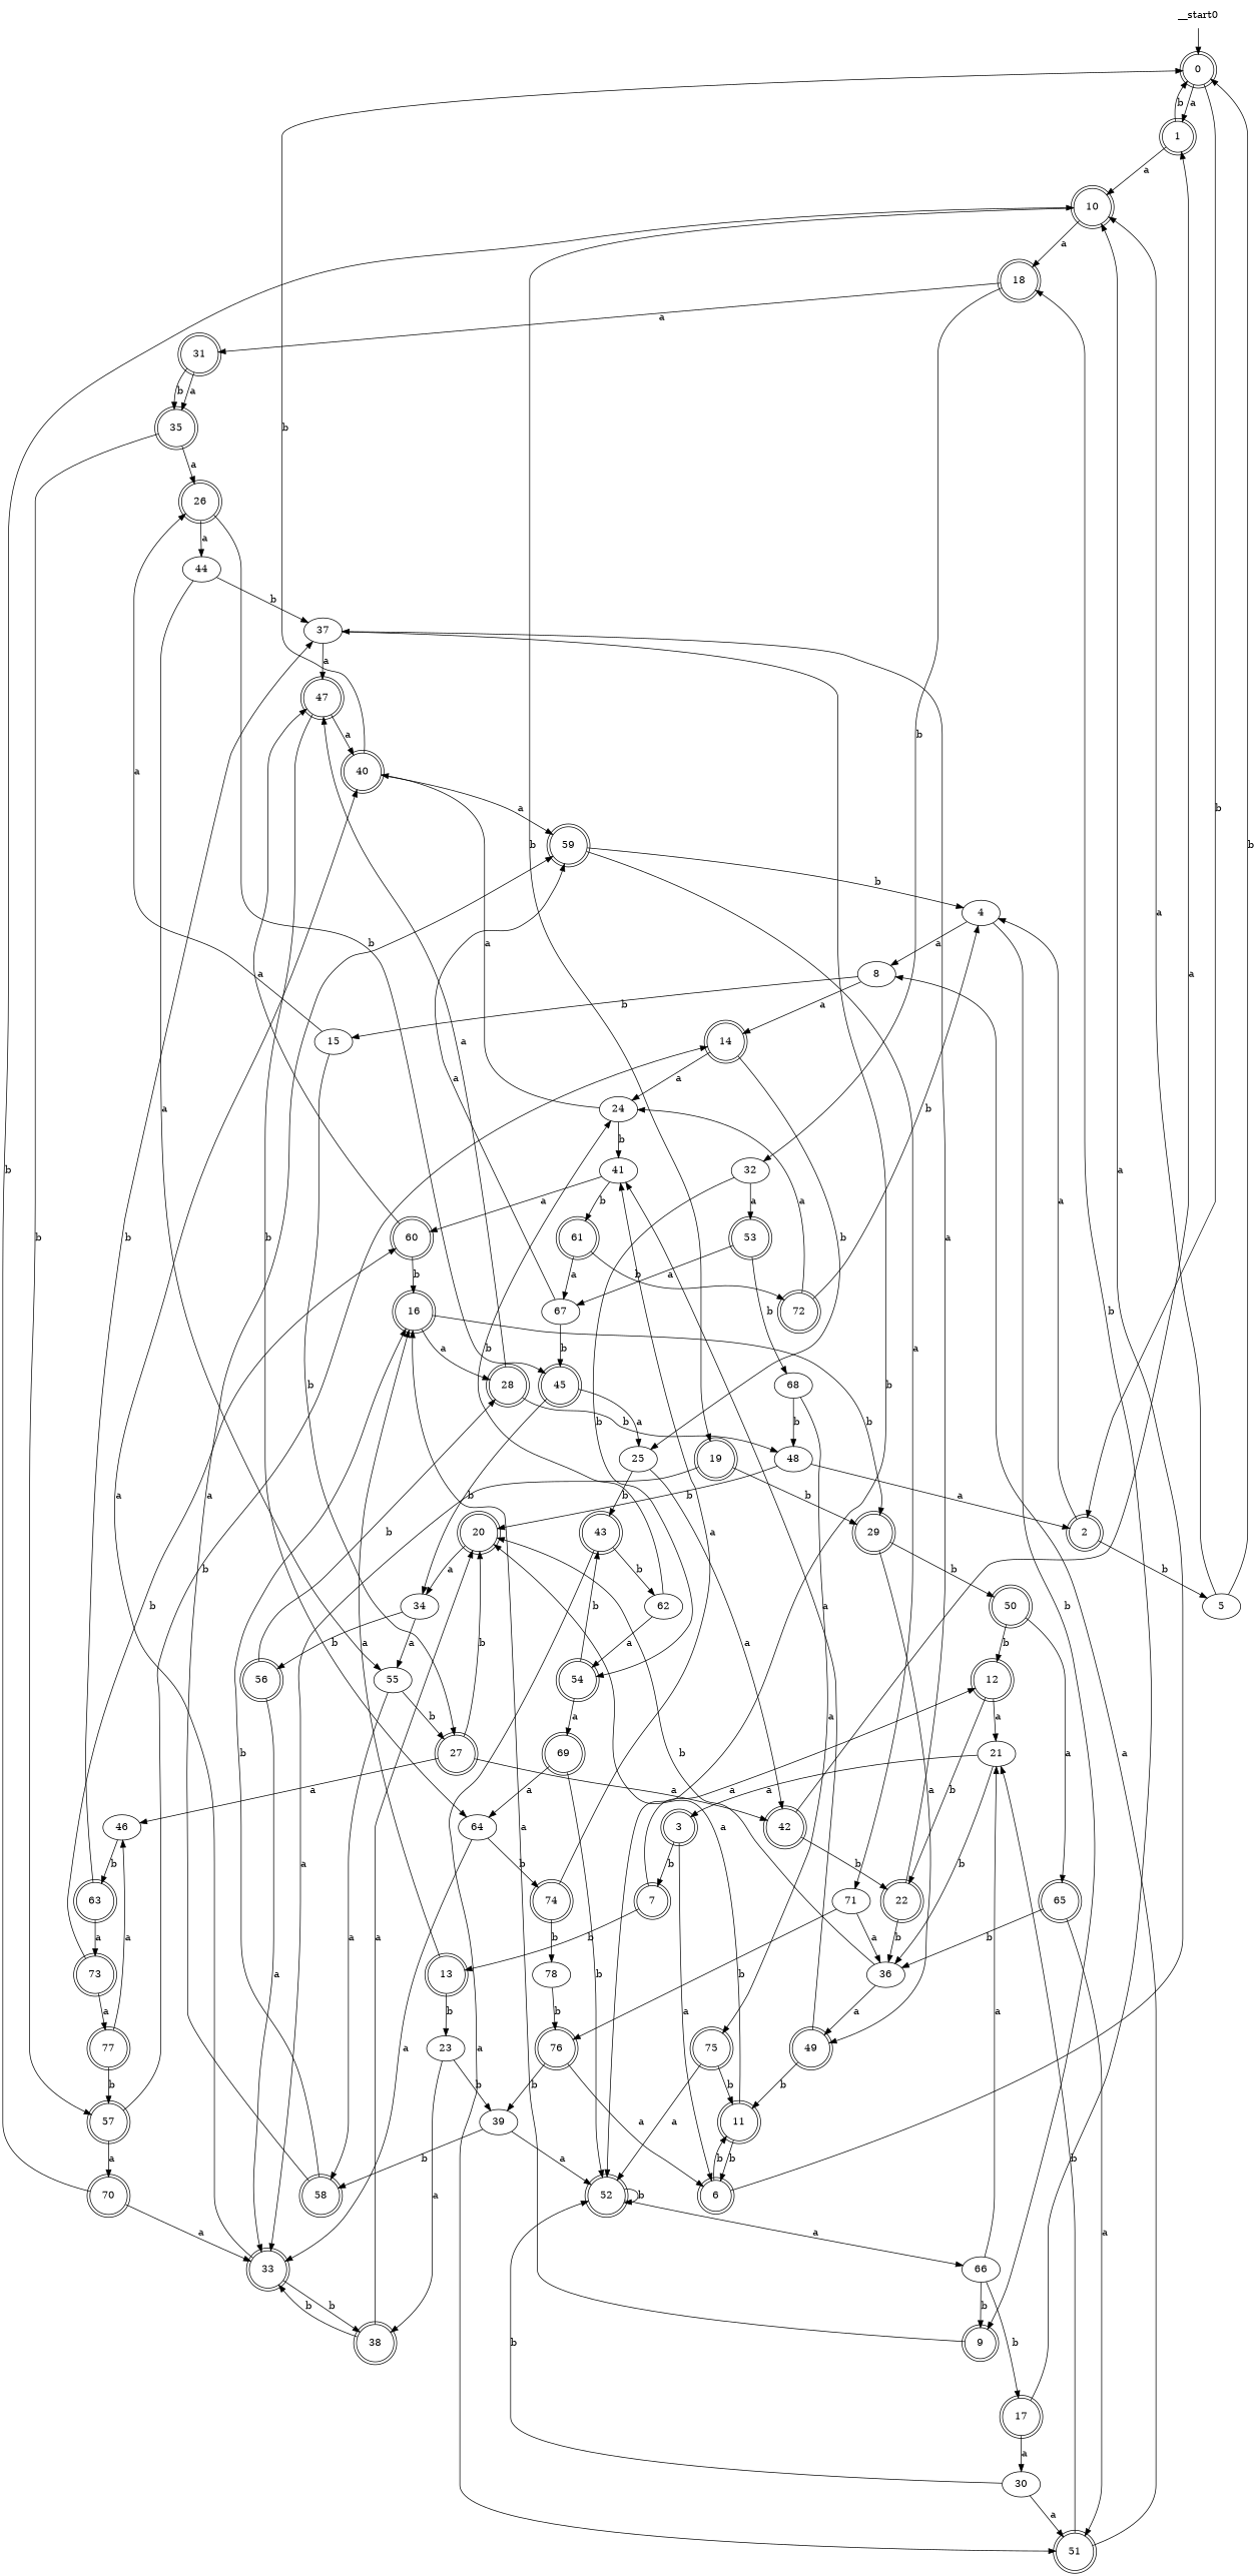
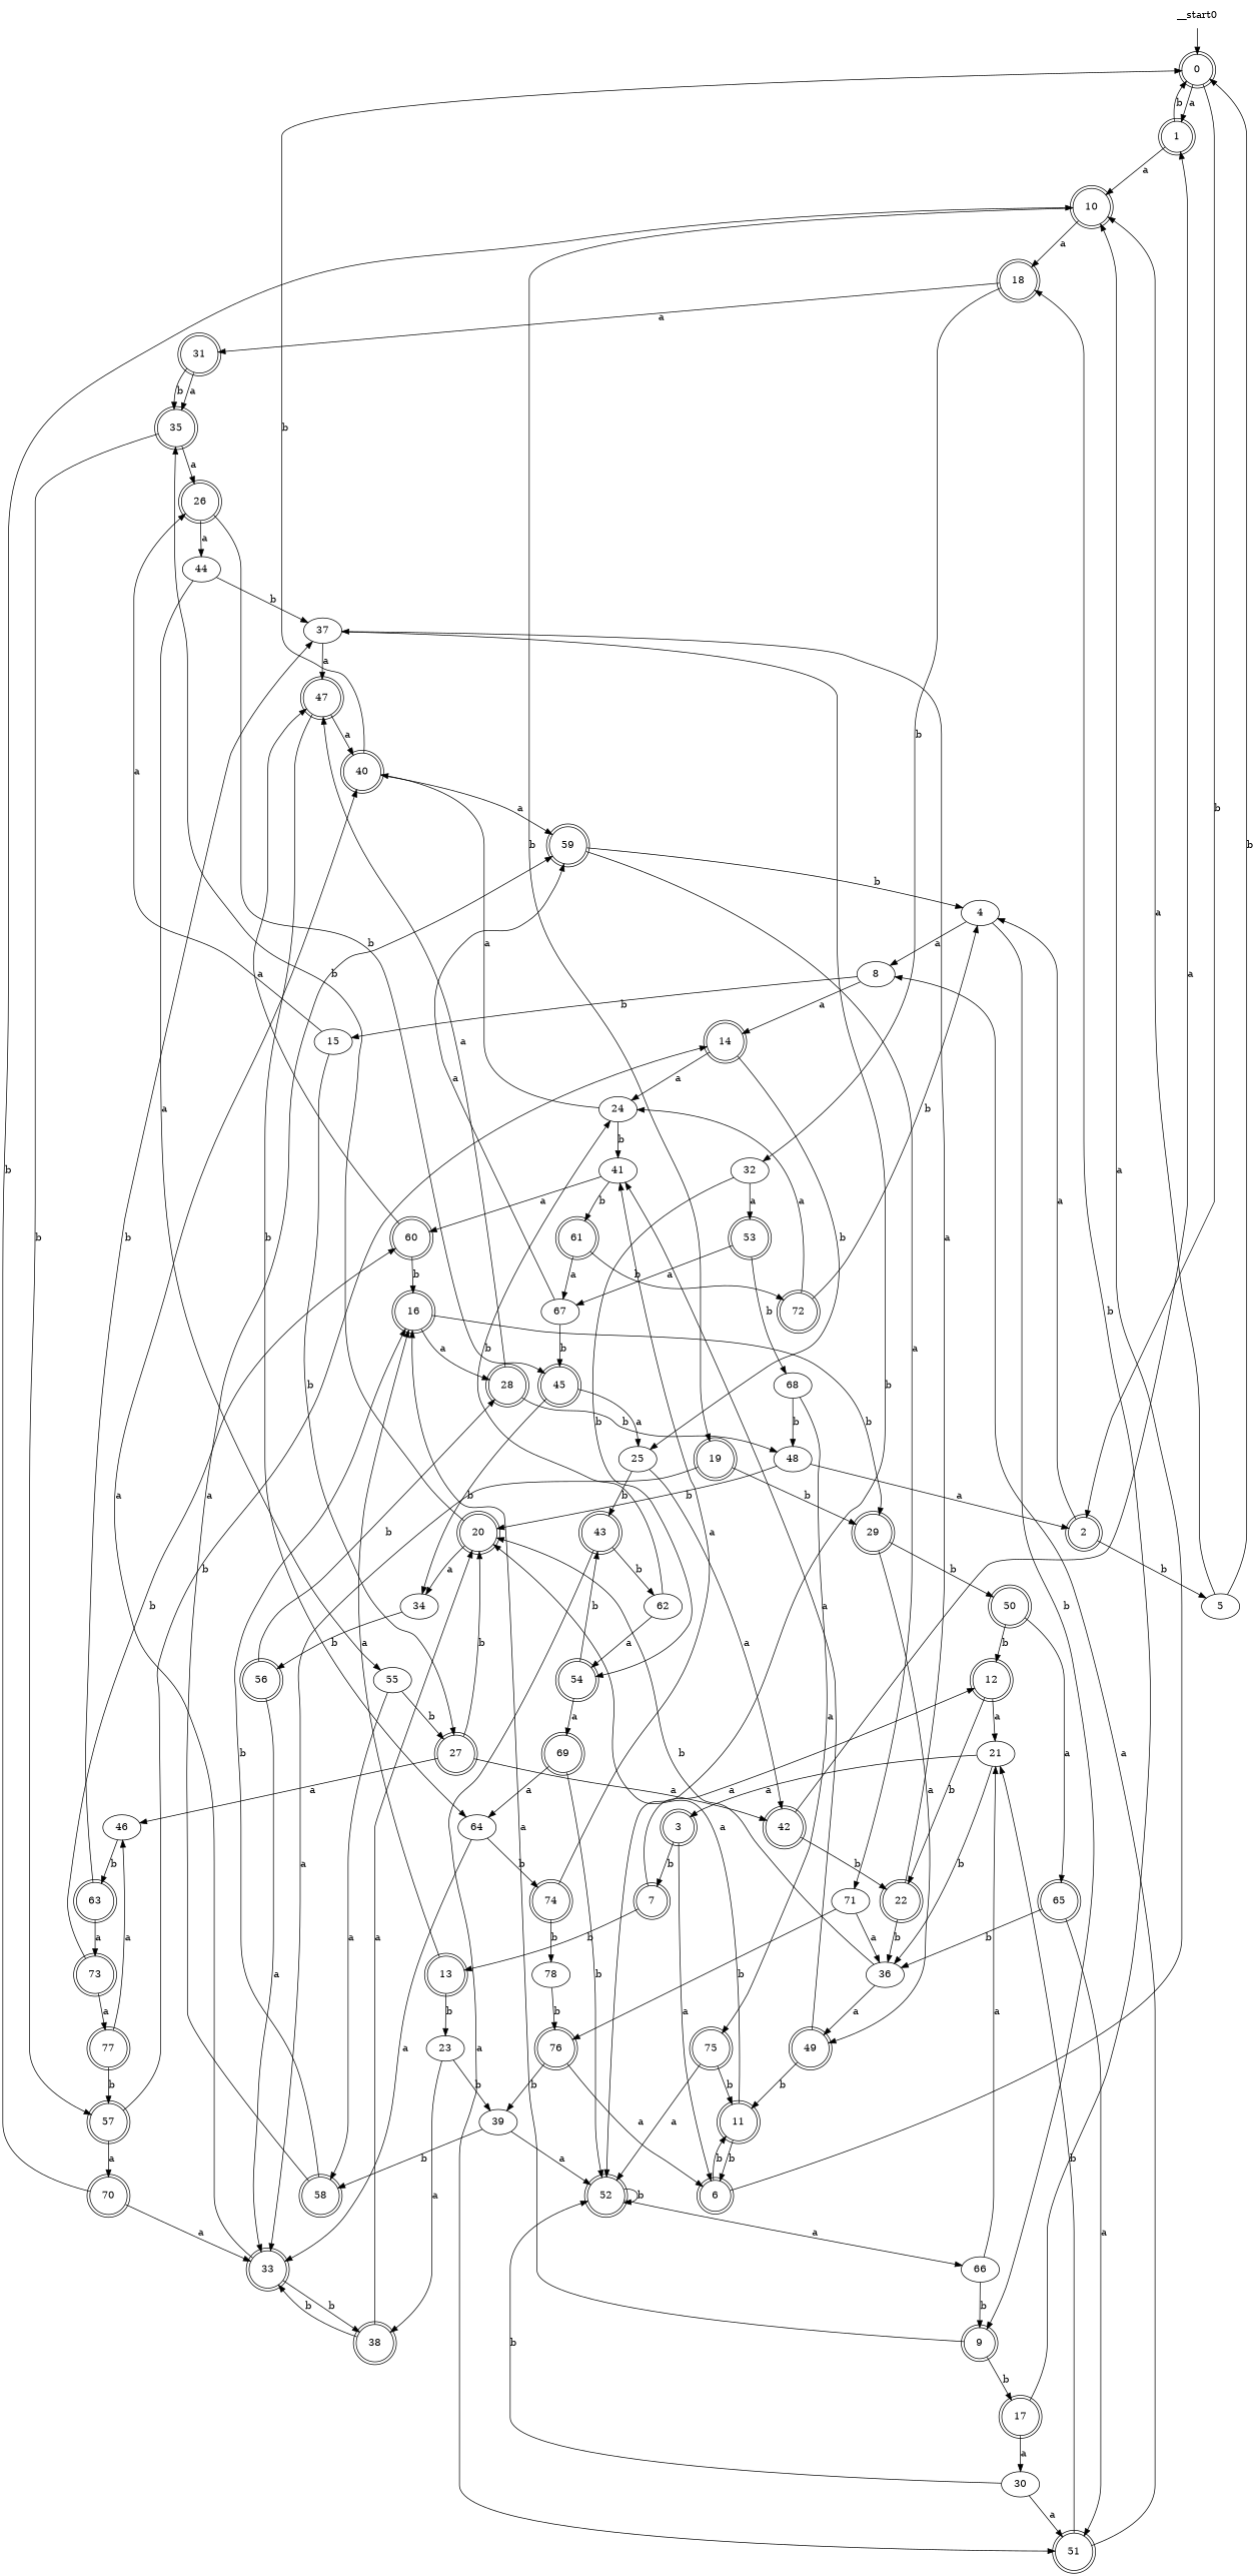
  digraph {
    node [shape=doublecircle]
    __start0 [shape=none]
    0
    1
    2
    10
    4 [shape=""]
    5 [shape=""]
    3
    6
    7
    8 [shape=""]
    9
    11
    12
    13
    14
    15 [shape=""]
    16
    17
    18
    19
    20
    21 [shape=""]
    22
    23 [shape=""]
    24 [shape=""]
    25 [shape=""]
    26
    27
    28
    29
    30 [shape=""]
    31
    32 [shape=""]
    33
    34 [shape=""]
    35
    36 [shape=""]
    37 [shape=""]
    38
    39 [shape=""]
    40
    41 [shape=""]
    42
    43
    44 [shape=""]
    45
    46 [shape=""]
    47
    48 [shape=""]
    49
    50
    51
    52
    53
    54
    55 [shape=""]
    56
    57
    58
    59
    60
    61
    62 [shape=""]
    63
    64 [shape=""]
    65
    66 [shape=""]
    67 [shape=""]
    68 [shape=""]
    69
    70
    71 [shape=""]
    72
    73
    74
    75
    76
    77
    78 [shape=""]
    __start0 -> 0
    0 -> 1 [label=a]
    0 -> 2 [label=b]
    1 -> 0 [label=b]
    1 -> 10 [label=a]
    2 -> 4 [label=a]
    2 -> 5 [label=b]
    10 -> 18 [label=a]
    10 -> 19 [label=b]
    4 -> 8 [label=a]
    4 -> 9 [label=b]
    5 -> 0 [label=b]
    5 -> 10 [label=a]
    3 -> 6 [label=a]
    3 -> 7 [label=b]
    6 -> 10 [label=a]
    6 -> 11 [label=b]
    7 -> 12 [label=a]
    7 -> 13 [label=b]
    8 -> 14 [label=a]
    8 -> 15 [label=b]
    9 -> 16 [label=a]
-   66 -> 17 [label=b]
+   9 -> 17 [label=b]
    11 -> 6 [label=b]
    11 -> 20 [label=a]
    12 -> 21 [label=a]
    12 -> 22 [label=b]
    13 -> 16 [label=a]
    13 -> 23 [label=b]
    14 -> 24 [label=a]
    14 -> 25 [label=b]
    15 -> 26 [label=a]
    15 -> 27 [label=b]
    16 -> 28 [label=a]
    16 -> 29 [label=b]
    17 -> 18 [label=b]
    17 -> 30 [label=a]
    18 -> 31 [label=a]
    18 -> 32 [label=b]
    19 -> 29 [label=b]
    19 -> 33 [label=a]
    20 -> 34 [label=a]
+   20 -> 35 [label=b]
    21 -> 3 [label=a]
    21 -> 36 [label=b]
    22 -> 36 [label=b]
    22 -> 37 [label=a]
    23 -> 38 [label=a]
    23 -> 39 [label=b]
    24 -> 40 [label=a]
    24 -> 41 [label=b]
    25 -> 42 [label=a]
    25 -> 43 [label=b]
    26 -> 44 [label=a]
    26 -> 45 [label=b]
    27 -> 20 [label=b]
    27 -> 42 [label=a]
    27 -> 46 [label=a]
    28 -> 47 [label=a]
    28 -> 48 [label=b]
    29 -> 49 [label=a]
    29 -> 50 [label=b]
    30 -> 51 [label=a]
    30 -> 52 [label=b]
    31 -> 35 [label=a]
    31 -> 35 [label=b]
    32 -> 53 [label=a]
    32 -> 54 [label=b]
    33 -> 38 [label=b]
    33 -> 40 [label=a]
-   34 -> 55 [label=a]
    34 -> 56 [label=b]
    35 -> 26 [label=a]
    35 -> 57 [label=b]
    36 -> 20 [label=b]
    36 -> 49 [label=a]
    37 -> 47 [label=a]
    37 -> 52 [label=b]
    38 -> 20 [label=a]
    38 -> 33 [label=b]
    39 -> 52 [label=a]
    39 -> 58 [label=b]
    40 -> 0 [label=b]
    40 -> 59 [label=a]
    41 -> 60 [label=a]
    41 -> 61 [label=b]
    42 -> 1 [label=a]
    42 -> 22 [label=b]
    43 -> 51 [label=a]
    43 -> 62 [label=b]
    44 -> 37 [label=b]
    44 -> 55 [label=a]
    45 -> 25 [label=a]
    45 -> 34 [label=b]
    46 -> 63 [label=b]
    47 -> 40 [label=a]
    47 -> 64 [label=b]
    48 -> 2 [label=a]
    48 -> 20 [label=b]
    49 -> 11 [label=b]
    49 -> 41 [label=a]
    50 -> 12 [label=b]
    50 -> 65 [label=a]
    51 -> 8 [label=a]
    51 -> 21 [label=b]
    52 -> 52 [label=b]
    52 -> 66 [label=a]
    53 -> 67 [label=a]
    53 -> 68 [label=b]
    54 -> 43 [label=b]
    54 -> 69 [label=a]
    55 -> 27 [label=b]
    55 -> 58 [label=a]
    56 -> 28 [label=b]
    56 -> 33 [label=a]
    57 -> 14 [label=b]
    57 -> 70 [label=a]
    58 -> 16 [label=b]
    58 -> 59 [label=a]
    59 -> 4 [label=b]
    59 -> 71 [label=a]
    60 -> 16 [label=b]
    60 -> 47 [label=a]
    61 -> 67 [label=a]
    61 -> 72 [label=b]
    62 -> 24 [label=b]
    62 -> 54 [label=a]
    63 -> 37 [label=b]
    63 -> 73 [label=a]
    64 -> 33 [label=a]
    64 -> 74 [label=b]
    65 -> 36 [label=b]
    65 -> 51 [label=a]
    66 -> 9 [label=b]
    66 -> 21 [label=a]
    67 -> 45 [label=b]
    67 -> 59 [label=a]
    68 -> 48 [label=b]
    68 -> 75 [label=a]
    69 -> 52 [label=b]
    69 -> 64 [label=a]
    70 -> 10 [label=b]
    70 -> 33 [label=a]
    71 -> 36 [label=a]
    71 -> 76 [label=b]
    72 -> 4 [label=b]
    72 -> 24 [label=a]
    73 -> 60 [label=b]
    73 -> 77 [label=a]
    74 -> 41 [label=a]
    74 -> 78 [label=b]
    75 -> 11 [label=b]
    75 -> 52 [label=a]
    76 -> 6 [label=a]
    76 -> 39 [label=b]
    77 -> 46 [label=a]
    77 -> 57 [label=b]
    78 -> 76 [label=b]
  }
